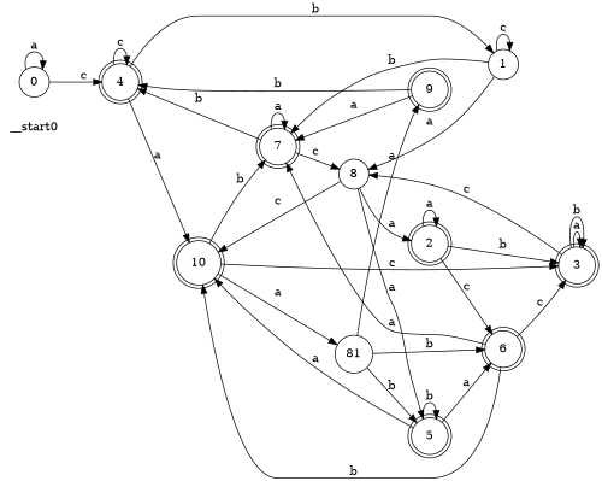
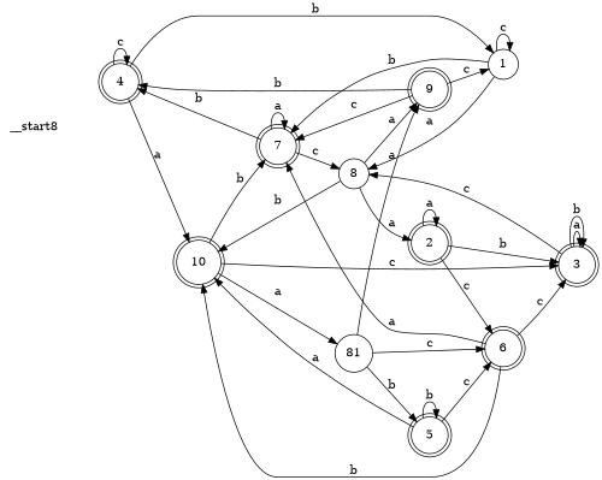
  digraph {
    rankdir=LR
    node [shape=doublecircle color=black fillcolor=white style="rounded,filled"]
-   __start0 [shape=none color="" fillcolor="" style=""]
-   n2 [label=0 shape=circle style=filled]
+   __start0 [shape=none label=__start8 color="" fillcolor="" style=""]
    n3 [label=4]
    n4 [label=10]
    n5 [label=1 shape=circle style=filled]
    n6 [label=7]
    n7 [label=3]
    n8 [label=81 shape=circle style=filled]
    n9 [label=8 shape=circle style=filled]
    n10 [label=2]
    n11 [label=9]
    n12 [label=6]
    n13 [label=5]
-   n2 -> n2 [label=a]
-   n2 -> n3 [label=c]
    n3 -> n3 [label=c]
    n3 -> n4 [label=a]
    n3 -> n5 [label=b]
    n4 -> n6 [label=b]
    n4 -> n7 [label=c]
    n4 -> n8 [label=a]
    n5 -> n5 [label=c]
    n5 -> n6 [label=b]
    n5 -> n9 [label=a]
    n6 -> n3 [label=b]
    n6 -> n6 [label=a]
    n6 -> n9 [label=c]
    n7 -> n7 [label=a]
    n7 -> n7 [label=b]
    n7 -> n9 [label=c]
    n8 -> n11 [label=a]
-   n8 -> n12 [label=b]
+   n8 -> n12 [label=c]
    n8 -> n13 [label=b]
-   n9 -> n4 [label=c]
+   n9 -> n4 [label=b]
    n9 -> n10 [label=a]
-   n9 -> n13 [label=a]
+   n9 -> n11 [label=a]
    n10 -> n7 [label=b]
    n10 -> n10 [label=a]
    n10 -> n12 [label=c]
    n11 -> n3 [label=b]
-   n11 -> n6 [label=a]
+   n11 -> n5 [label=c]
+   n11 -> n6 [label=c]
    n12 -> n4 [label=b]
    n12 -> n6 [label=a]
    n12 -> n7 [label=c]
    n13 -> n4 [label=a]
-   n13 -> n12 [label=a]
+   n13 -> n12 [label=c]
    n13 -> n13 [label=b]
  }
